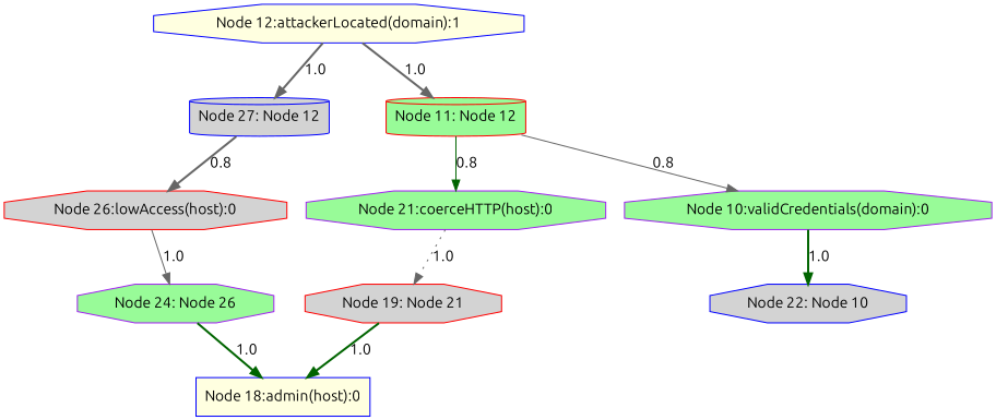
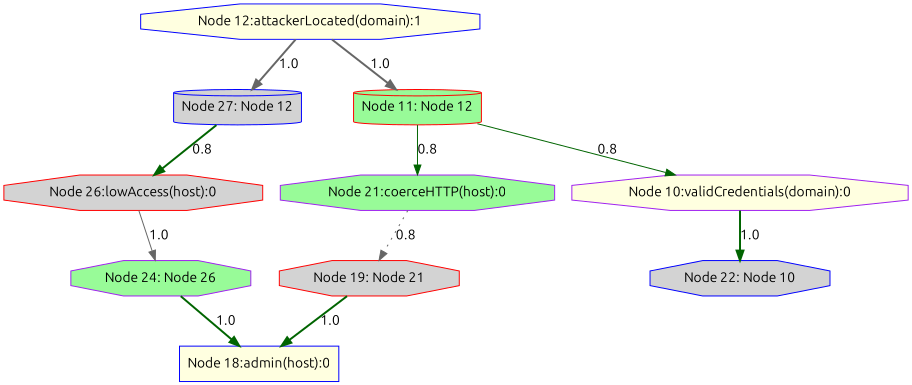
  strict digraph {
    fontname=Ubuntu
    node [color=blue fillcolor=lightgrey fontname=Ubuntu nodeType=AND probArray=1.0 shape=octagon style=filled]
    edge [color=gray40 fontname=Ubuntu style=bold]
    n1 [label="Node 27: Node 12" shape=cylinder]
    n2 [color=red label="Node 26:lowAccess(host):0" nodeType=OR probArray=0.8]
    n3 [color=purple fillcolor=palegreen label="Node 24: Node 26"]
    n4 [fillcolor=lightyellow label="Node 18:admin(host):0" nodeType=OR probArray="0.8 0.8" shape=box]
    n5 [label="Node 22: Node 10"]
    n6 [color=purple fillcolor=palegreen label="Node 21:coerceHTTP(host):0" nodeType=OR probArray=0.8]
    n7 [color=red label="Node 19: Node 21"]
    n8 [fillcolor=lightyellow label="Node 12:attackerLocated(domain):1"]
    n9 [color=red fillcolor=palegreen label="Node 11: Node 12" shape=cylinder]
-   n10 [color=purple fillcolor=palegreen label="Node 10:validCredentials(domain):0" nodeType=OR probArray=0.8]
-   n1 -> n2 [label=0.8]
+   n10 [color=purple fillcolor=lightyellow label="Node 10:validCredentials(domain):0" nodeType=OR probArray=0.8]
+   n1 -> n2 [color=darkgreen label=0.8]
    n2 -> n3 [label=1.0 style=solid]
    n3 -> n4 [color=darkgreen label=1.0]
-   n6 -> n7 [label=1.0 style=dotted]
+   n6 -> n7 [label=0.8 style=dotted]
    n7 -> n4 [color=darkgreen label=1.0]
    n8 -> n1 [label=1.0]
    n8 -> n9 [label=1.0]
    n9 -> n6 [color=darkgreen label=0.8 style=solid]
-   n9 -> n10 [label=0.8 style=solid]
+   n9 -> n10 [color=darkgreen label=0.8 style=solid]
    n10 -> n5 [color=darkgreen label=1.0]
  }
